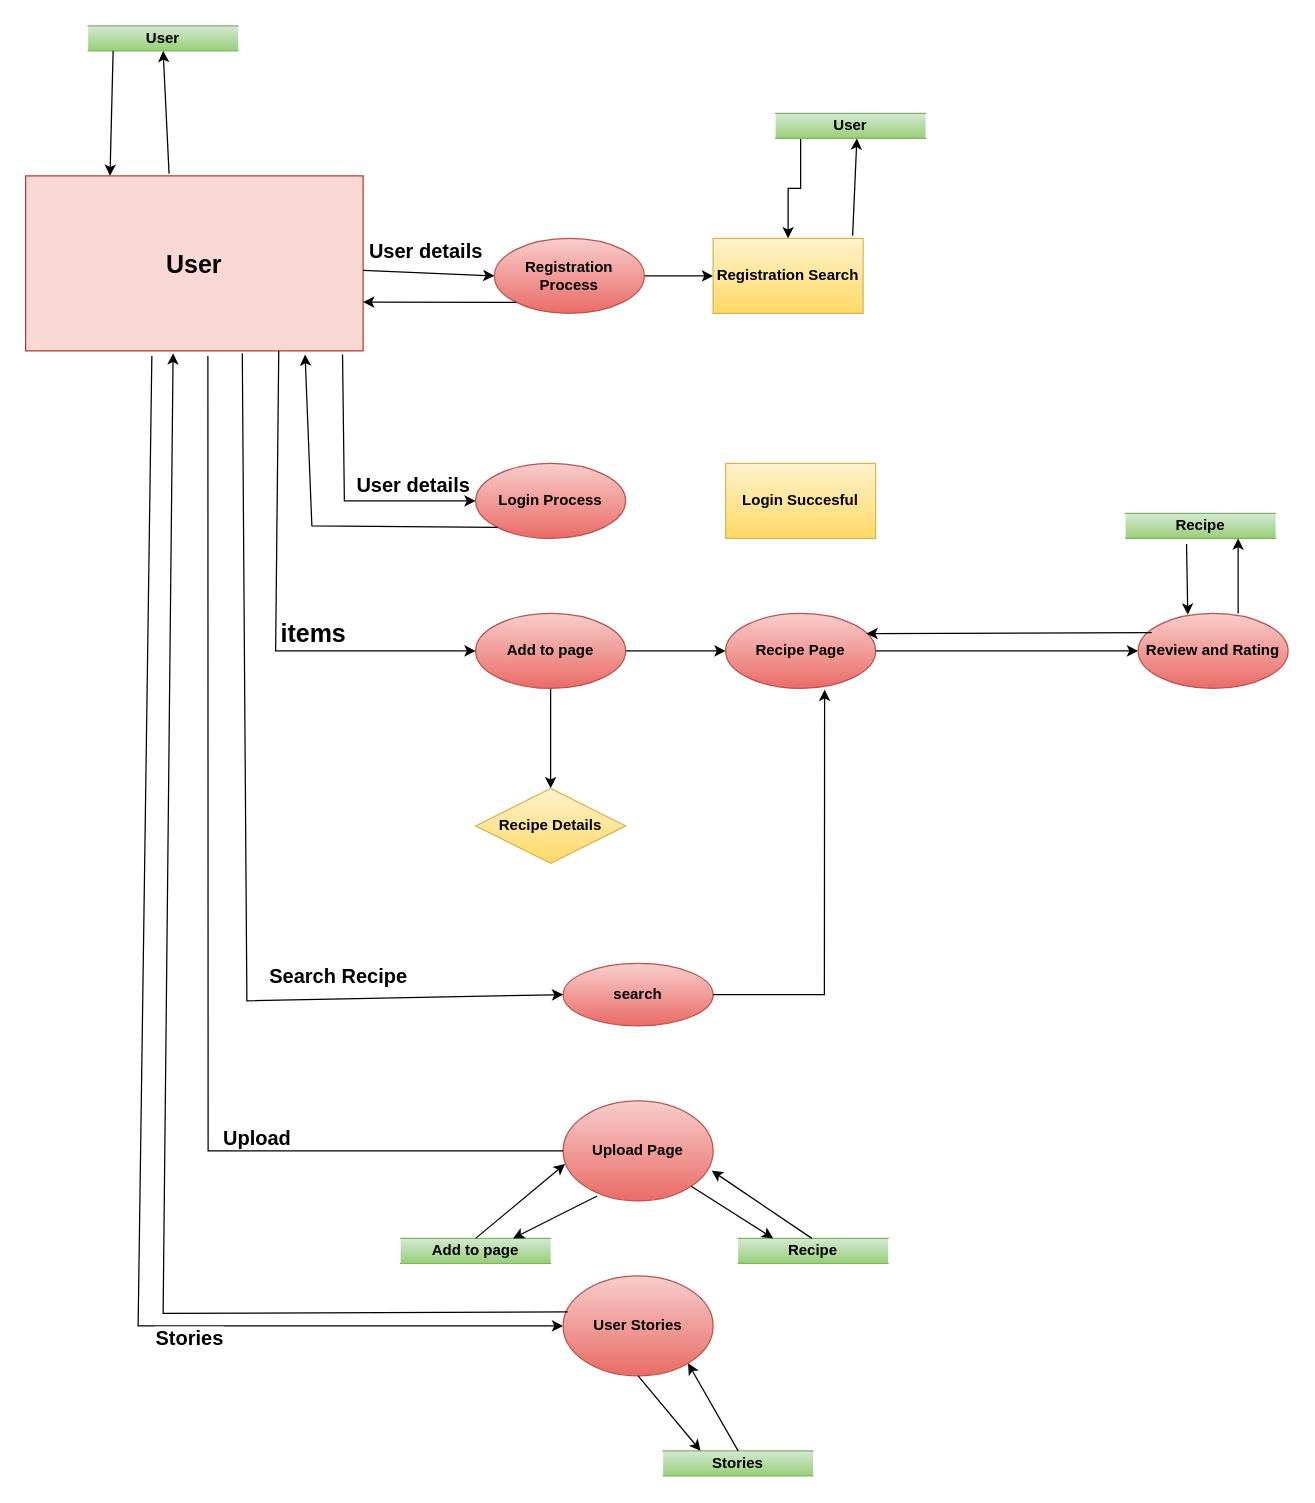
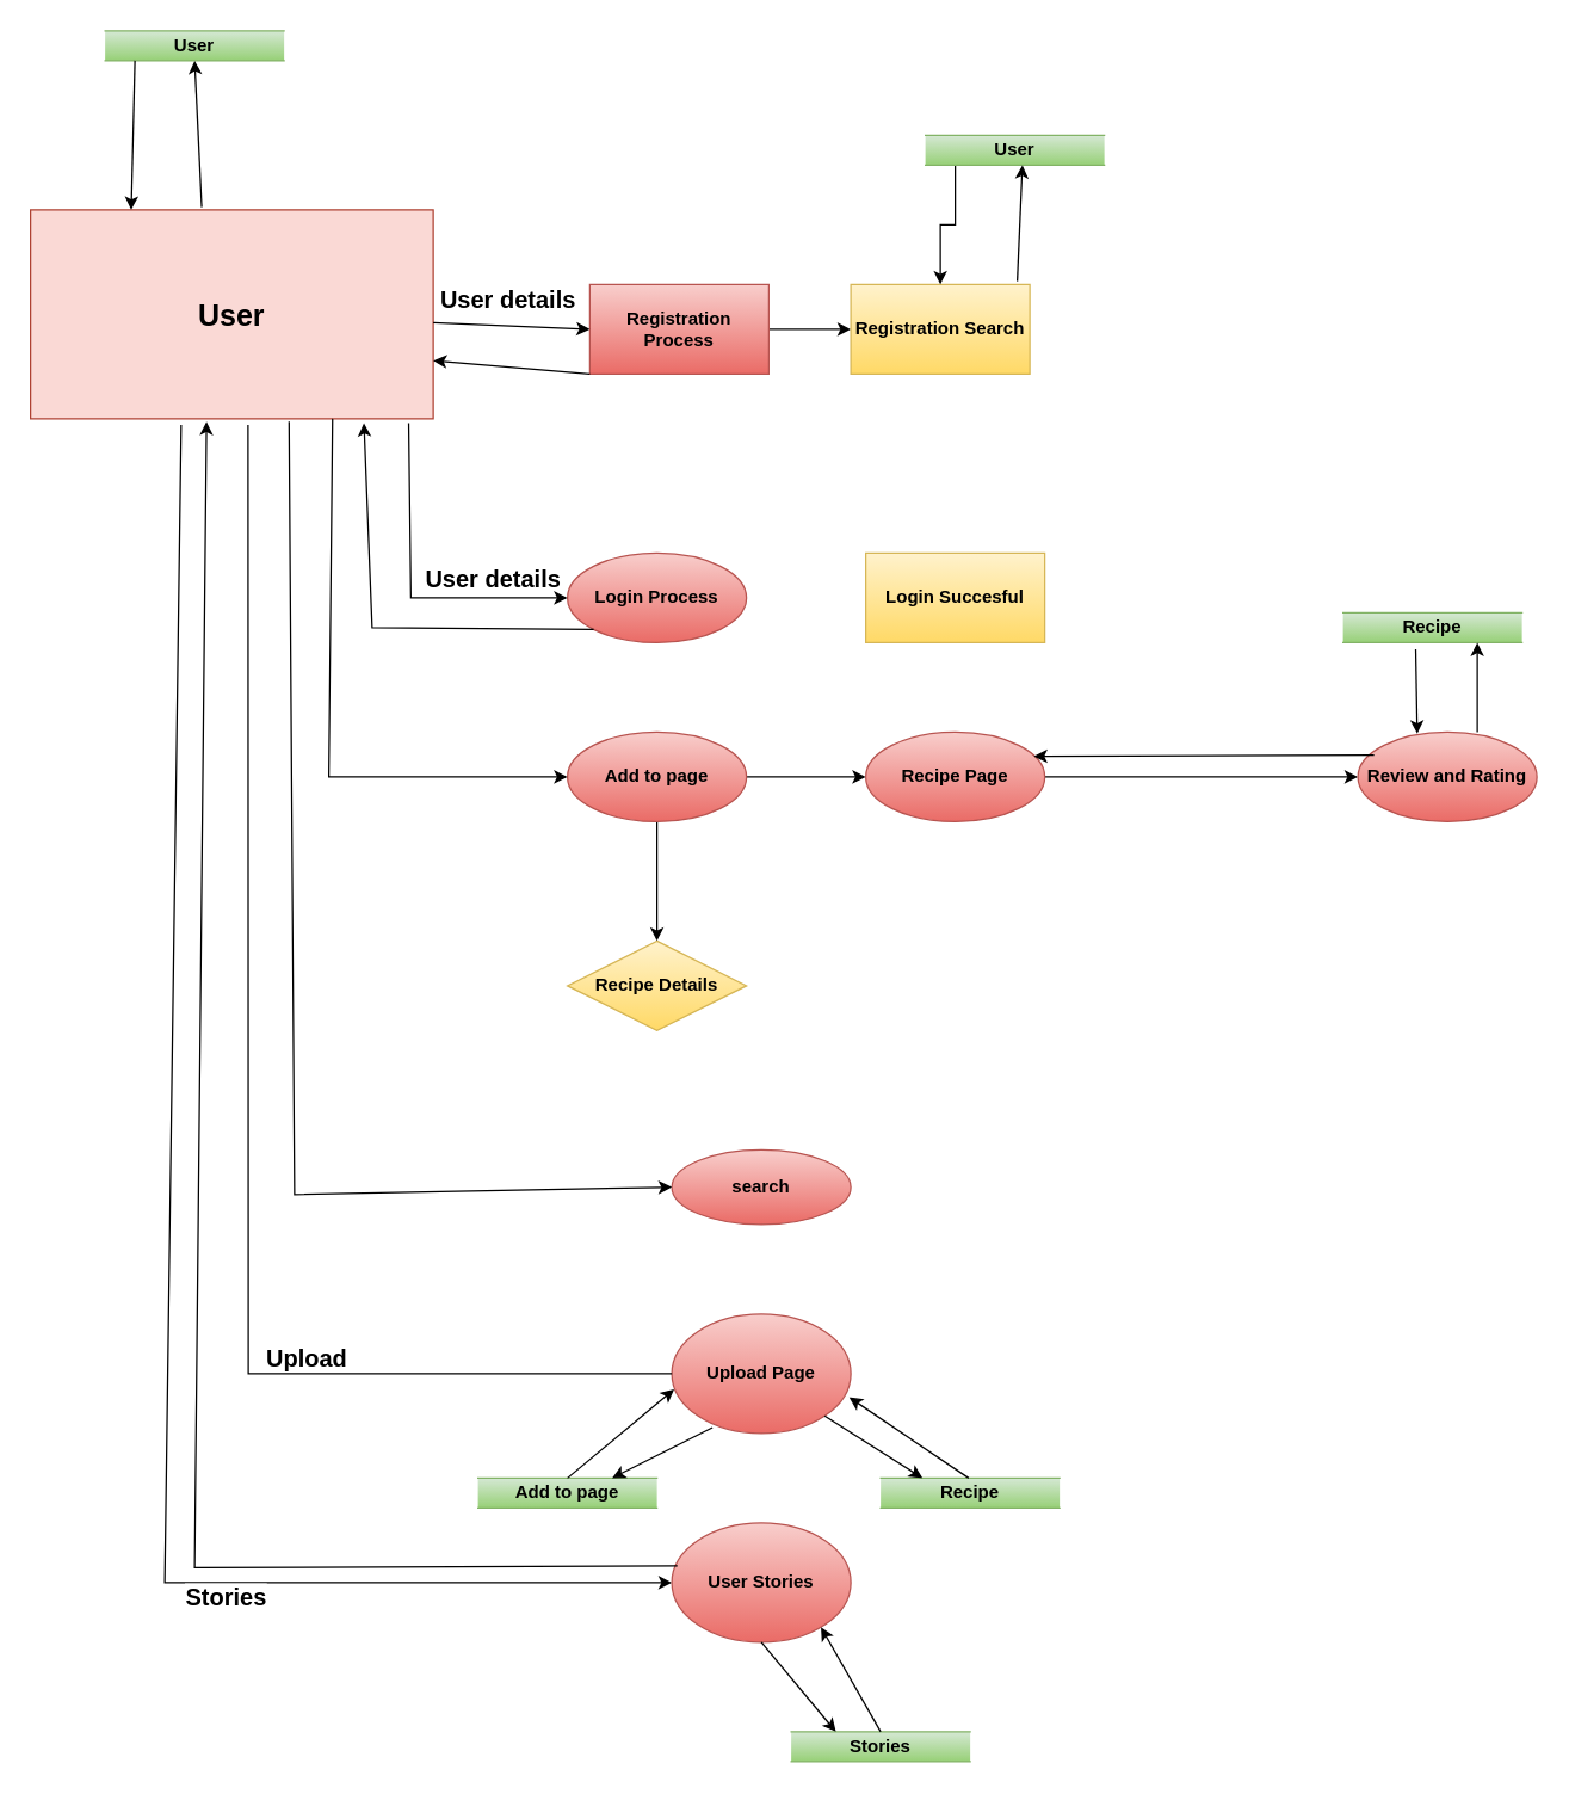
  <mxCell id="0" />
  <mxCell id="1" parent="0" />
  <mxCell id="2" value="&lt;b style=&quot;line-height: 1.3;&quot;&gt;&lt;font style=&quot;font-size: 20px;&quot;&gt;User&lt;/font&gt;&lt;/b&gt;" style="rounded=0;whiteSpace=wrap;html=1;fillColor=#fad9d5;strokeColor=#ae4132;" parent="1" vertex="1"><mxGeometry x="20" y="140" width="270" height="140" as="geometry" /></mxCell>
  <mxCell id="3" value="" style="edgeStyle=orthogonalEdgeStyle;rounded=0;orthogonalLoop=1;jettySize=auto;html=1;" parent="1" source="4" target="5" edge="1"><mxGeometry relative="1" as="geometry" /></mxCell>
- <mxCell id="4" value="&lt;b&gt;Registration Process&lt;/b&gt;" style="ellipse;whiteSpace=wrap;html=1;rounded=0;fillColor=#f8cecc;gradientColor=#ea6b66;strokeColor=#b85450;" parent="1" vertex="1"><mxGeometry x="395" y="190" width="120" height="60" as="geometry" /></mxCell>
+ <mxCell id="4" value="&lt;b&gt;Registration Process&lt;/b&gt;" style="whiteSpace=wrap;html=1;fillColor=#f8cecc;gradientColor=#ea6b66;strokeColor=#b85450;rounded=0;" parent="1" vertex="1"><mxGeometry x="395" y="190" width="120" height="60" as="geometry" /></mxCell>
  <mxCell id="5" value="&lt;b&gt;Registration Search&lt;/b&gt;" style="whiteSpace=wrap;html=1;rounded=0;fillColor=#fff2cc;gradientColor=#ffd966;strokeColor=#d6b656;" parent="1" vertex="1"><mxGeometry x="570" y="190" width="120" height="60" as="geometry" /></mxCell>
  <mxCell id="6" value="&lt;b&gt;Login Process&lt;/b&gt;" style="ellipse;whiteSpace=wrap;html=1;rounded=0;fillColor=#f8cecc;gradientColor=#ea6b66;strokeColor=#b85450;" parent="1" vertex="1"><mxGeometry x="380" y="370" width="120" height="60" as="geometry" /></mxCell>
  <mxCell id="7" value="&lt;b&gt;Login Succesful&lt;/b&gt;" style="whiteSpace=wrap;html=1;rounded=0;fillColor=#fff2cc;gradientColor=#ffd966;strokeColor=#d6b656;" parent="1" vertex="1"><mxGeometry x="580" y="370" width="120" height="60" as="geometry" /></mxCell>
  <mxCell id="8" value="" style="edgeStyle=orthogonalEdgeStyle;rounded=0;orthogonalLoop=1;jettySize=auto;html=1;" parent="1" source="10" target="12" edge="1"><mxGeometry relative="1" as="geometry" /></mxCell>
  <mxCell id="9" value="" style="edgeStyle=orthogonalEdgeStyle;rounded=0;orthogonalLoop=1;jettySize=auto;html=1;" parent="1" source="10" target="13" edge="1"><mxGeometry relative="1" as="geometry" /></mxCell>
  <mxCell id="10" value="&lt;b&gt;Add to page&lt;/b&gt;" style="ellipse;whiteSpace=wrap;html=1;rounded=0;fillColor=#f8cecc;gradientColor=#ea6b66;strokeColor=#b85450;" parent="1" vertex="1"><mxGeometry x="380" y="490" width="120" height="60" as="geometry" /></mxCell>
  <mxCell id="11" value="" style="edgeStyle=orthogonalEdgeStyle;rounded=0;orthogonalLoop=1;jettySize=auto;html=1;" parent="1" source="12" target="17" edge="1"><mxGeometry relative="1" as="geometry" /></mxCell>
  <mxCell id="12" value="&lt;b&gt;Recipe Page&lt;/b&gt;" style="ellipse;whiteSpace=wrap;html=1;rounded=0;fillColor=#f8cecc;gradientColor=#ea6b66;strokeColor=#b85450;" parent="1" vertex="1"><mxGeometry x="580" y="490" width="120" height="60" as="geometry" /></mxCell>
  <mxCell id="13" value="&lt;b&gt;Recipe Details&lt;/b&gt;" style="rhombus;whiteSpace=wrap;html=1;fillColor=#fff2cc;gradientColor=#ffd966;strokeColor=#d6b656;" parent="1" vertex="1"><mxGeometry x="380" y="630" width="120" height="60" as="geometry" /></mxCell>
  <mxCell id="14" value="&lt;b&gt;search&lt;/b&gt;" style="ellipse;whiteSpace=wrap;html=1;rounded=0;fillColor=#f8cecc;gradientColor=#ea6b66;strokeColor=#b85450;" parent="1" vertex="1"><mxGeometry x="450" y="770" width="120" height="50" as="geometry" /></mxCell>
  <mxCell id="15" value="&lt;b&gt;Upload Page&lt;/b&gt;" style="ellipse;whiteSpace=wrap;html=1;fillColor=#f8cecc;gradientColor=#ea6b66;strokeColor=#b85450;" parent="1" vertex="1"><mxGeometry x="450" y="880" width="120" height="80" as="geometry" /></mxCell>
  <mxCell id="16" value="" style="endArrow=none;html=1;rounded=0;entryX=0.54;entryY=1.029;entryDx=0;entryDy=0;exitX=0;exitY=0.5;exitDx=0;exitDy=0;entryPerimeter=0;" parent="1" source="15" target="2" edge="1"><mxGeometry width="50" height="50" relative="1" as="geometry"><mxPoint x="660" y="610" as="sourcePoint" /><mxPoint x="710" y="560" as="targetPoint" /><Array as="points"><mxPoint x="180" y="920" /><mxPoint x="166" y="920" /></Array></mxGeometry></mxCell>
  <mxCell id="17" value="&lt;b&gt;Review and Rating&lt;/b&gt;" style="ellipse;whiteSpace=wrap;html=1;rounded=0;fillColor=#f8cecc;gradientColor=#ea6b66;strokeColor=#b85450;" parent="1" vertex="1"><mxGeometry x="910" y="490" width="120" height="60" as="geometry" /></mxCell>
  <mxCell id="18" value="" style="endArrow=classic;html=1;rounded=0;entryX=0.939;entryY=0.27;entryDx=0;entryDy=0;entryPerimeter=0;exitX=0.09;exitY=0.257;exitDx=0;exitDy=0;exitPerimeter=0;" parent="1" source="17" target="12" edge="1"><mxGeometry width="50" height="50" relative="1" as="geometry"><mxPoint x="920" y="510" as="sourcePoint" /><mxPoint x="870" y="430" as="targetPoint" /></mxGeometry></mxCell>
  <mxCell id="19" value="" style="endArrow=classic;html=1;rounded=0;exitX=0;exitY=1;exitDx=0;exitDy=0;entryX=0.828;entryY=1.021;entryDx=0;entryDy=0;entryPerimeter=0;" parent="1" source="6" target="2" edge="1"><mxGeometry width="50" height="50" relative="1" as="geometry"><mxPoint x="660" y="440" as="sourcePoint" /><mxPoint y="260" as="targetPoint" x="260" /><Array as="points"><mxPoint x="249" y="420" /></Array></mxGeometry></mxCell>
  <mxCell id="20" value="" style="endArrow=classic;html=1;rounded=0;exitX=0.939;exitY=1.021;exitDx=0;exitDy=0;exitPerimeter=0;entryX=0;entryY=0.5;entryDx=0;entryDy=0;" parent="1" source="2" target="6" edge="1"><mxGeometry width="50" height="50" relative="1" as="geometry"><mxPoint x="290" y="340" as="sourcePoint" /><mxPoint x="370" y="280" as="targetPoint" /><Array as="points"><mxPoint x="275" y="400" /></Array></mxGeometry></mxCell>
  <mxCell id="21" value="" style="edgeStyle=orthogonalEdgeStyle;rounded=0;orthogonalLoop=1;jettySize=auto;html=1;" parent="1" source="22" target="5" edge="1"><mxGeometry relative="1" as="geometry"><Array as="points"><mxPoint x="640" y="150" /><mxPoint x="630" y="150" /></Array></mxGeometry></mxCell>
  <mxCell id="22" value="&lt;b&gt;User&lt;/b&gt;" style="shape=partialRectangle;whiteSpace=wrap;html=1;left=0;right=0;fillColor=#d5e8d4;gradientColor=#97d077;strokeColor=#82b366;" parent="1" vertex="1"><mxGeometry x="620" y="90" width="120" height="20" as="geometry" /></mxCell>
  <mxCell id="23" value="" style="endArrow=classic;html=1;rounded=0;exitX=0.75;exitY=1;exitDx=0;exitDy=0;entryX=0;entryY=0.5;entryDx=0;entryDy=0;" parent="1" source="2" target="10" edge="1"><mxGeometry width="50" height="50" relative="1" as="geometry"><mxPoint x="430" y="490" as="sourcePoint" /><mxPoint x="480" y="440" as="targetPoint" /><Array as="points"><mxPoint x="220" y="520" /></Array></mxGeometry></mxCell>
  <mxCell id="24" value="&lt;b&gt;User&lt;/b&gt;" style="shape=partialRectangle;whiteSpace=wrap;html=1;left=0;right=0;fillColor=#d5e8d4;gradientColor=#97d077;strokeColor=#82b366;" parent="1" vertex="1"><mxGeometry x="70" y="20" width="120" height="20" as="geometry" /></mxCell>
  <mxCell id="25" value="" style="endArrow=classic;html=1;rounded=0;entryX=0.5;entryY=1;entryDx=0;entryDy=0;exitX=0.425;exitY=-0.013;exitDx=0;exitDy=0;exitPerimeter=0;" parent="1" source="2" target="24" edge="1"><mxGeometry width="50" height="50" relative="1" as="geometry"><mxPoint x="140" y="130" as="sourcePoint" /><mxPoint x="310" y="140" as="targetPoint" /></mxGeometry></mxCell>
  <mxCell id="26" value="" style="endArrow=classic;html=1;rounded=0;exitX=0.93;exitY=-0.037;exitDx=0;exitDy=0;exitPerimeter=0;" parent="1" source="5" edge="1"><mxGeometry width="50" height="50" relative="1" as="geometry"><mxPoint x="635" y="160" as="sourcePoint" /><mxPoint x="685" y="110" as="targetPoint" /></mxGeometry></mxCell>
- <mxCell id="27" value="" style="endArrow=classic;html=1;rounded=0;exitX=1;exitY=0.5;exitDx=0;exitDy=0;entryX=0.66;entryY=1.017;entryDx=0;entryDy=0;entryPerimeter=0;" parent="1" source="14" target="12" edge="1"><mxGeometry width="50" height="50" relative="1" as="geometry"><mxPoint x="590" y="770" as="sourcePoint" /><mxPoint x="640" y="720" as="targetPoint" /><Array as="points"><mxPoint x="659" y="795" /></Array></mxGeometry></mxCell>
  <mxCell id="28" value="" style="endArrow=classic;html=1;rounded=0;exitX=0;exitY=1;exitDx=0;exitDy=0;" parent="1" source="4" edge="1"><mxGeometry width="50" height="50" relative="1" as="geometry"><mxPoint x="310" y="300" as="sourcePoint" /><mxPoint x="290" y="241" as="targetPoint" /></mxGeometry></mxCell>
  <mxCell id="29" value="" style="endArrow=classic;html=1;rounded=0;entryX=0;entryY=0.5;entryDx=0;entryDy=0;exitX=0.642;exitY=1.014;exitDx=0;exitDy=0;exitPerimeter=0;" parent="1" source="2" target="14" edge="1"><mxGeometry width="50" height="50" relative="1" as="geometry"><mxPoint x="200" y="270" as="sourcePoint" /><mxPoint x="230" y="670" as="targetPoint" /><Array as="points"><mxPoint x="197" y="800" /></Array></mxGeometry></mxCell>
  <mxCell id="30" value="" style="endArrow=classic;html=1;rounded=0;exitX=0.374;exitY=1.029;exitDx=0;exitDy=0;exitPerimeter=0;" parent="1" source="2" target="32" edge="1"><mxGeometry width="50" height="50" relative="1" as="geometry"><mxPoint x="180" y="250" as="sourcePoint" /><mxPoint x="180" y="1031.067" as="targetPoint" /><Array as="points"><mxPoint x="110" y="1060" /></Array></mxGeometry></mxCell>
  <mxCell id="31" value="&lt;b&gt;Stories&lt;/b&gt;" style="edgeLabel;html=1;align=center;verticalAlign=middle;resizable=0;points=[];fontSize=16;" vertex="1" connectable="0" parent="30"><mxGeometry x="0.442" y="-5" relative="1" as="geometry"><mxPoint x="12" y="5" as="offset" /></mxGeometry></mxCell>
  <mxCell id="32" value="&lt;b&gt;User Stories&lt;/b&gt;" style="ellipse;whiteSpace=wrap;html=1;fillColor=#f8cecc;gradientColor=#ea6b66;strokeColor=#b85450;" parent="1" vertex="1"><mxGeometry x="450" y="1019.997" width="120" height="80" as="geometry" /></mxCell>
  <mxCell id="33" value="" style="endArrow=classic;html=1;rounded=0;entryX=0.25;entryY=0;entryDx=0;entryDy=0;" parent="1" target="2" edge="1"><mxGeometry width="50" height="50" relative="1" as="geometry"><mxPoint x="90" y="40" as="sourcePoint" /><mxPoint x="140" y="-10" as="targetPoint" /></mxGeometry></mxCell>
  <mxCell id="34" value="&lt;b&gt;Recipe&lt;/b&gt;" style="shape=partialRectangle;whiteSpace=wrap;html=1;left=0;right=0;fillColor=#d5e8d4;gradientColor=#97d077;strokeColor=#82b366;" vertex="1" parent="1"><mxGeometry x="900" y="410" width="120" height="20" as="geometry" /></mxCell>
  <mxCell id="35" value="" style="endArrow=classic;html=1;rounded=0;fontSize=20;entryX=0.75;entryY=1;entryDx=0;entryDy=0;" edge="1" parent="1" target="34"><mxGeometry width="50" height="50" relative="1" as="geometry"><mxPoint x="990" y="490" as="sourcePoint" /><mxPoint x="1040" y="440" as="targetPoint" /></mxGeometry></mxCell>
  <mxCell id="36" value="" style="endArrow=classic;html=1;rounded=0;fontSize=20;exitX=0.406;exitY=1.223;exitDx=0;exitDy=0;exitPerimeter=0;entryX=0.331;entryY=0.017;entryDx=0;entryDy=0;entryPerimeter=0;" edge="1" parent="1" source="34" target="17"><mxGeometry width="50" height="50" relative="1" as="geometry"><mxPoint x="830" y="490" as="sourcePoint" /><mxPoint x="880" y="440" as="targetPoint" /></mxGeometry></mxCell>
- <mxCell id="37" value="&lt;b&gt;items&lt;/b&gt;" style="text;html=1;align=center;verticalAlign=middle;resizable=0;points=[];autosize=1;strokeColor=none;fillColor=none;fontSize=20;" vertex="1" parent="1"><mxGeometry x="215" y="490" width="70" height="30" as="geometry" /></mxCell>
  <mxCell id="38" value="&lt;font style=&quot;font-size: 16px;&quot;&gt;&lt;b&gt;User details&lt;/b&gt;&lt;/font&gt;" style="text;html=1;align=center;verticalAlign=middle;resizable=0;points=[];autosize=1;strokeColor=none;fillColor=none;fontSize=20;" vertex="1" parent="1"><mxGeometry x="275" y="370" width="110" height="30" as="geometry" /></mxCell>
  <mxCell id="39" value="&lt;b&gt;User details&lt;/b&gt;" style="text;html=1;align=center;verticalAlign=middle;resizable=0;points=[];autosize=1;strokeColor=none;fillColor=none;fontSize=16;" vertex="1" parent="1"><mxGeometry x="285" y="190" width="110" height="20" as="geometry" /></mxCell>
  <mxCell id="40" value="" style="endArrow=classic;html=1;rounded=0;fontSize=16;entryX=0;entryY=0.5;entryDx=0;entryDy=0;" edge="1" parent="1" source="2" target="4"><mxGeometry width="50" height="50" relative="1" as="geometry"><mxPoint x="310" y="270" as="sourcePoint" /><mxPoint x="360" y="220" as="targetPoint" /></mxGeometry></mxCell>
- <mxCell id="41" value="&lt;b&gt;Search Recipe&lt;/b&gt;" style="text;html=1;align=center;verticalAlign=middle;resizable=0;points=[];autosize=1;strokeColor=none;fillColor=none;fontSize=16;" vertex="1" parent="1"><mxGeometry x="205" y="770" width="130" height="20" as="geometry" /></mxCell>
  <mxCell id="42" value="" style="endArrow=classic;html=1;rounded=0;fontSize=16;exitX=0.031;exitY=0.361;exitDx=0;exitDy=0;exitPerimeter=0;entryX=0.437;entryY=1.014;entryDx=0;entryDy=0;entryPerimeter=0;" edge="1" parent="1" source="32" target="2"><mxGeometry width="50" height="50" relative="1" as="geometry"><mxPoint x="400" y="990" as="sourcePoint" /><mxPoint x="140" y="990" as="targetPoint" /><Array as="points"><mxPoint x="130" y="1050" /></Array></mxGeometry></mxCell>
  <mxCell id="43" value="&lt;b&gt;Recipe&lt;/b&gt;" style="shape=partialRectangle;whiteSpace=wrap;html=1;left=0;right=0;fillColor=#d5e8d4;gradientColor=#97d077;strokeColor=#82b366;" vertex="1" parent="1"><mxGeometry x="590" y="990" width="120" height="20" as="geometry" /></mxCell>
  <mxCell id="44" value="&lt;b&gt;Add to page&lt;/b&gt;" style="shape=partialRectangle;whiteSpace=wrap;html=1;left=0;right=0;fillColor=#d5e8d4;gradientColor=#97d077;strokeColor=#82b366;" vertex="1" parent="1"><mxGeometry x="320" y="990" width="120" height="20" as="geometry" /></mxCell>
  <mxCell id="45" value="" style="endArrow=classic;html=1;rounded=0;fontSize=16;exitX=0.5;exitY=0;exitDx=0;exitDy=0;entryX=0.013;entryY=0.631;entryDx=0;entryDy=0;entryPerimeter=0;" edge="1" parent="1" source="44" target="15"><mxGeometry width="50" height="50" relative="1" as="geometry"><mxPoint x="440" y="980" as="sourcePoint" /><mxPoint x="490" y="930" as="targetPoint" /></mxGeometry></mxCell>
  <mxCell id="46" value="" style="endArrow=classic;html=1;rounded=0;fontSize=16;exitX=0.5;exitY=0;exitDx=0;exitDy=0;entryX=0.991;entryY=0.698;entryDx=0;entryDy=0;entryPerimeter=0;" edge="1" parent="1" target="15"><mxGeometry width="50" height="50" relative="1" as="geometry"><mxPoint x="649" y="990" as="sourcePoint" /><mxPoint x="720.56" y="930.48" as="targetPoint" /></mxGeometry></mxCell>
  <mxCell id="47" value="" style="endArrow=classic;html=1;rounded=0;fontSize=16;exitX=0.227;exitY=0.951;exitDx=0;exitDy=0;entryX=0.991;entryY=0.698;entryDx=0;entryDy=0;entryPerimeter=0;exitPerimeter=0;" edge="1" parent="1" source="15"><mxGeometry width="50" height="50" relative="1" as="geometry"><mxPoint x="490" y="1044.16" as="sourcePoint" /><mxPoint x="409.92" y="990" as="targetPoint" /></mxGeometry></mxCell>
  <mxCell id="48" value="" style="endArrow=classic;html=1;rounded=0;fontSize=16;exitX=1;exitY=1;exitDx=0;exitDy=0;entryX=0.991;entryY=0.698;entryDx=0;entryDy=0;entryPerimeter=0;" edge="1" parent="1" source="15"><mxGeometry width="50" height="50" relative="1" as="geometry"><mxPoint x="685.32" y="956.08" as="sourcePoint" /><mxPoint x="618" y="990" as="targetPoint" /></mxGeometry></mxCell>
  <mxCell id="49" value="&lt;b&gt;Upload&lt;/b&gt;" style="text;html=1;align=center;verticalAlign=middle;resizable=0;points=[];autosize=1;strokeColor=none;fillColor=none;fontSize=16;" vertex="1" parent="1"><mxGeometry x="170" y="900" width="70" height="20" as="geometry" /></mxCell>
  <mxCell id="50" value="&lt;b&gt;Stories&lt;/b&gt;" style="shape=partialRectangle;whiteSpace=wrap;html=1;left=0;right=0;fillColor=#d5e8d4;gradientColor=#97d077;strokeColor=#82b366;" vertex="1" parent="1"><mxGeometry x="530" y="1160" width="120" height="20" as="geometry" /></mxCell>
  <mxCell id="51" value="" style="endArrow=classic;html=1;rounded=0;fontSize=16;exitX=0.5;exitY=0;exitDx=0;exitDy=0;entryX=0.991;entryY=0.698;entryDx=0;entryDy=0;entryPerimeter=0;" edge="1" parent="1" source="50"><mxGeometry width="50" height="50" relative="1" as="geometry"><mxPoint x="630.04" y="1144.16" as="sourcePoint" /><mxPoint x="549.96" y="1090" as="targetPoint" /></mxGeometry></mxCell>
  <mxCell id="52" value="" style="endArrow=classic;html=1;rounded=0;fontSize=16;exitX=0.5;exitY=1;exitDx=0;exitDy=0;entryX=0.991;entryY=0.698;entryDx=0;entryDy=0;entryPerimeter=0;" edge="1" parent="1" source="32"><mxGeometry width="50" height="50" relative="1" as="geometry"><mxPoint x="600" y="1230" as="sourcePoint" /><mxPoint x="559.96" y="1160" as="targetPoint" /></mxGeometry></mxCell>
